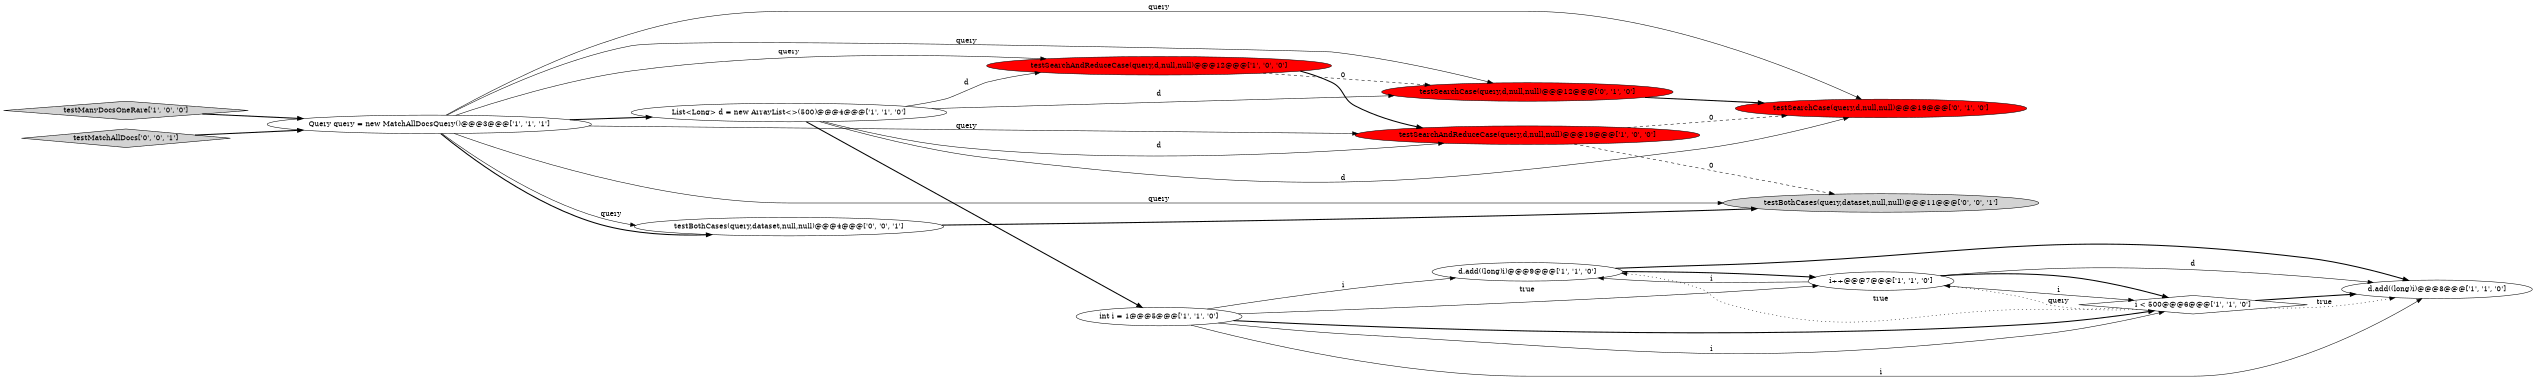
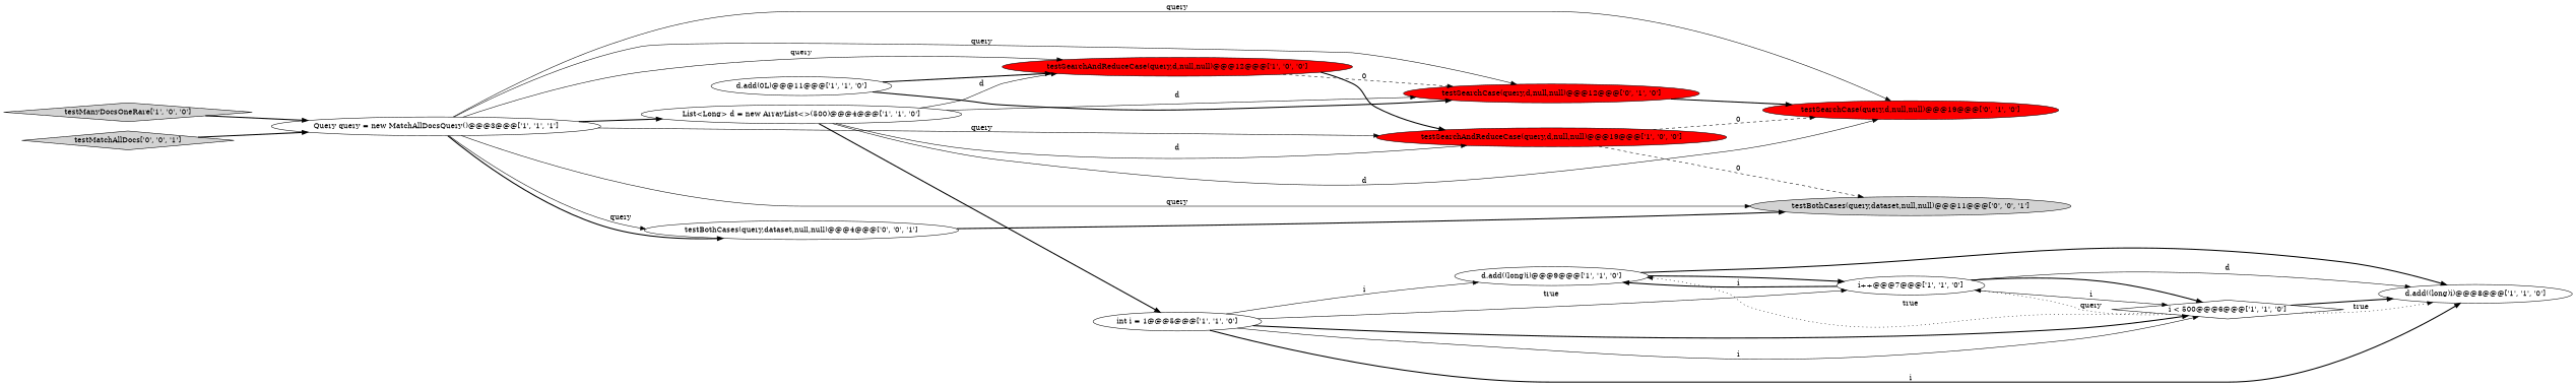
  digraph {
    rankdir=LR
    node [fillcolor=white shape=ellipse style=filled]
    edge [style=solid]
    n1 [fillcolor=red label="testSearchCase(query,d,null,null)@@@19@@@['0', '1', '0']"]
    n2 [label="d.add((long)i)@@@9@@@['1', '1', '0']"]
    n3 [label="i++@@@7@@@['1', '1', '0']"]
    n4 [label="d.add((long)i)@@@8@@@['1', '1', '0']"]
    n5 [label="i < 500@@@6@@@['1', '1', '0']" shape=diamond]
    n6 [label="Query query = new MatchAllDocsQuery()@@@3@@@['1', '1', '1']"]
    n7 [fillcolor=red label="testSearchAndReduceCase(query,d,null,null)@@@12@@@['1', '0', '0']"]
    n8 [fillcolor=red label="testSearchCase(query,d,null,null)@@@12@@@['0', '1', '0']"]
    n9 [fillcolor=red label="testSearchAndReduceCase(query,d,null,null)@@@19@@@['1', '0', '0']"]
    n10 [fillcolor=lightgray label="testBothCases(query,dataset,null,null)@@@11@@@['0', '0', '1']"]
    n11 [label="testBothCases(query,dataset,null,null)@@@4@@@['0', '0', '1']"]
    n12 [label="List<Long> d = new ArrayList<>(500)@@@4@@@['1', '1', '0']"]
+   n13 [label="d.add(0L)@@@11@@@['1', '1', '0']"]
    n14 [fillcolor=lightgray label="testManyDocsOneRare['1', '0', '0']" shape=diamond]
    n15 [label="int i = 1@@@5@@@['1', '1', '0']"]
    n16 [fillcolor=lightgray label="testMatchAllDocs['0', '0', '1']" shape=diamond]
    n2 -> n3 [style=bold]
    n2 -> n4 [style=bold]
-   n3 -> n2 [label=i]
+   n3 -> n2 [label=i style=bold]
    n3 -> n4 [label=d]
    n3 -> n5 [style=bold]
    n3 -> n5 [label=i]
    n5 -> n2 [label=true style=dotted]
    n5 -> n3 [label=query style=dotted]
    n5 -> n4 [style=bold]
    n5 -> n4 [label=true style=dotted]
    n6 -> n1 [label=query]
    n6 -> n7 [label=query]
    n6 -> n8 [label=query]
    n6 -> n9 [label=query]
    n6 -> n10 [label=query]
    n6 -> n11 [label=query]
    n6 -> n11 [style=bold]
    n6 -> n12 [style=bold]
    n7 -> n8 [label=0 style=dashed]
    n7 -> n9 [style=bold]
    n8 -> n1 [style=bold]
    n9 -> n1 [label=0 style=dashed]
    n9 -> n10 [label=0 style=dashed]
    n11 -> n10 [style=bold]
    n12 -> n1 [label=d]
    n12 -> n7 [label=d]
    n12 -> n8 [label=d]
    n12 -> n9 [label=d]
    n12 -> n15 [style=bold]
+   n13 -> n7 [style=bold]
+   n13 -> n8 [style=bold]
    n14 -> n6 [style=bold]
    n15 -> n2 [label=i]
    n15 -> n3 [label=true]
-   n15 -> n4 [label=i]
+   n15 -> n4 [label=i style=bold]
    n15 -> n5 [style=bold]
    n15 -> n5 [label=i]
    n16 -> n6 [style=bold]
  }
